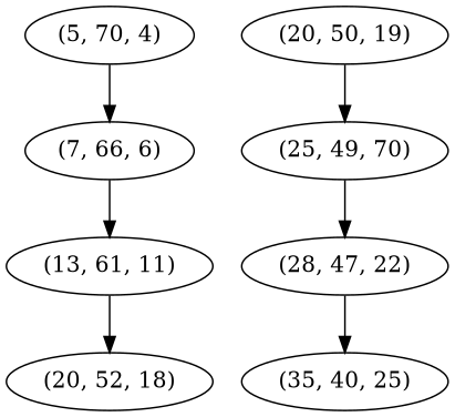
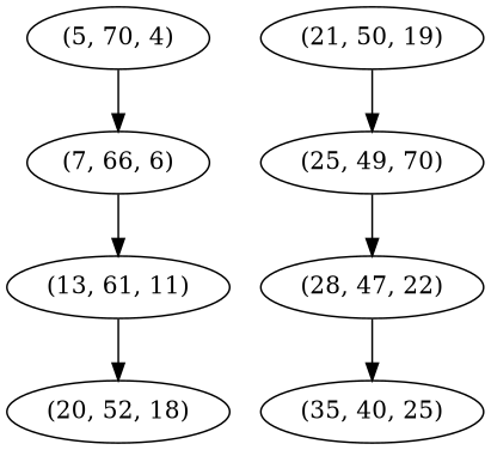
  digraph {
    "(5, 70, 4)"
    "(7, 66, 6)"
    "(13, 61, 11)"
    "(20, 52, 18)"
    n5 [label="(25, 49, 70)"]
-   "(21, 50, 19)" [label="(20, 50, 19)"]
+   "(21, 50, 19)"
    "(28, 47, 22)"
    "(35, 40, 25)"
    "(5, 70, 4)" -> "(7, 66, 6)"
    "(7, 66, 6)" -> "(13, 61, 11)"
    "(13, 61, 11)" -> "(20, 52, 18)"
    n5 -> "(28, 47, 22)"
    "(21, 50, 19)" -> n5
    "(28, 47, 22)" -> "(35, 40, 25)"
  }
